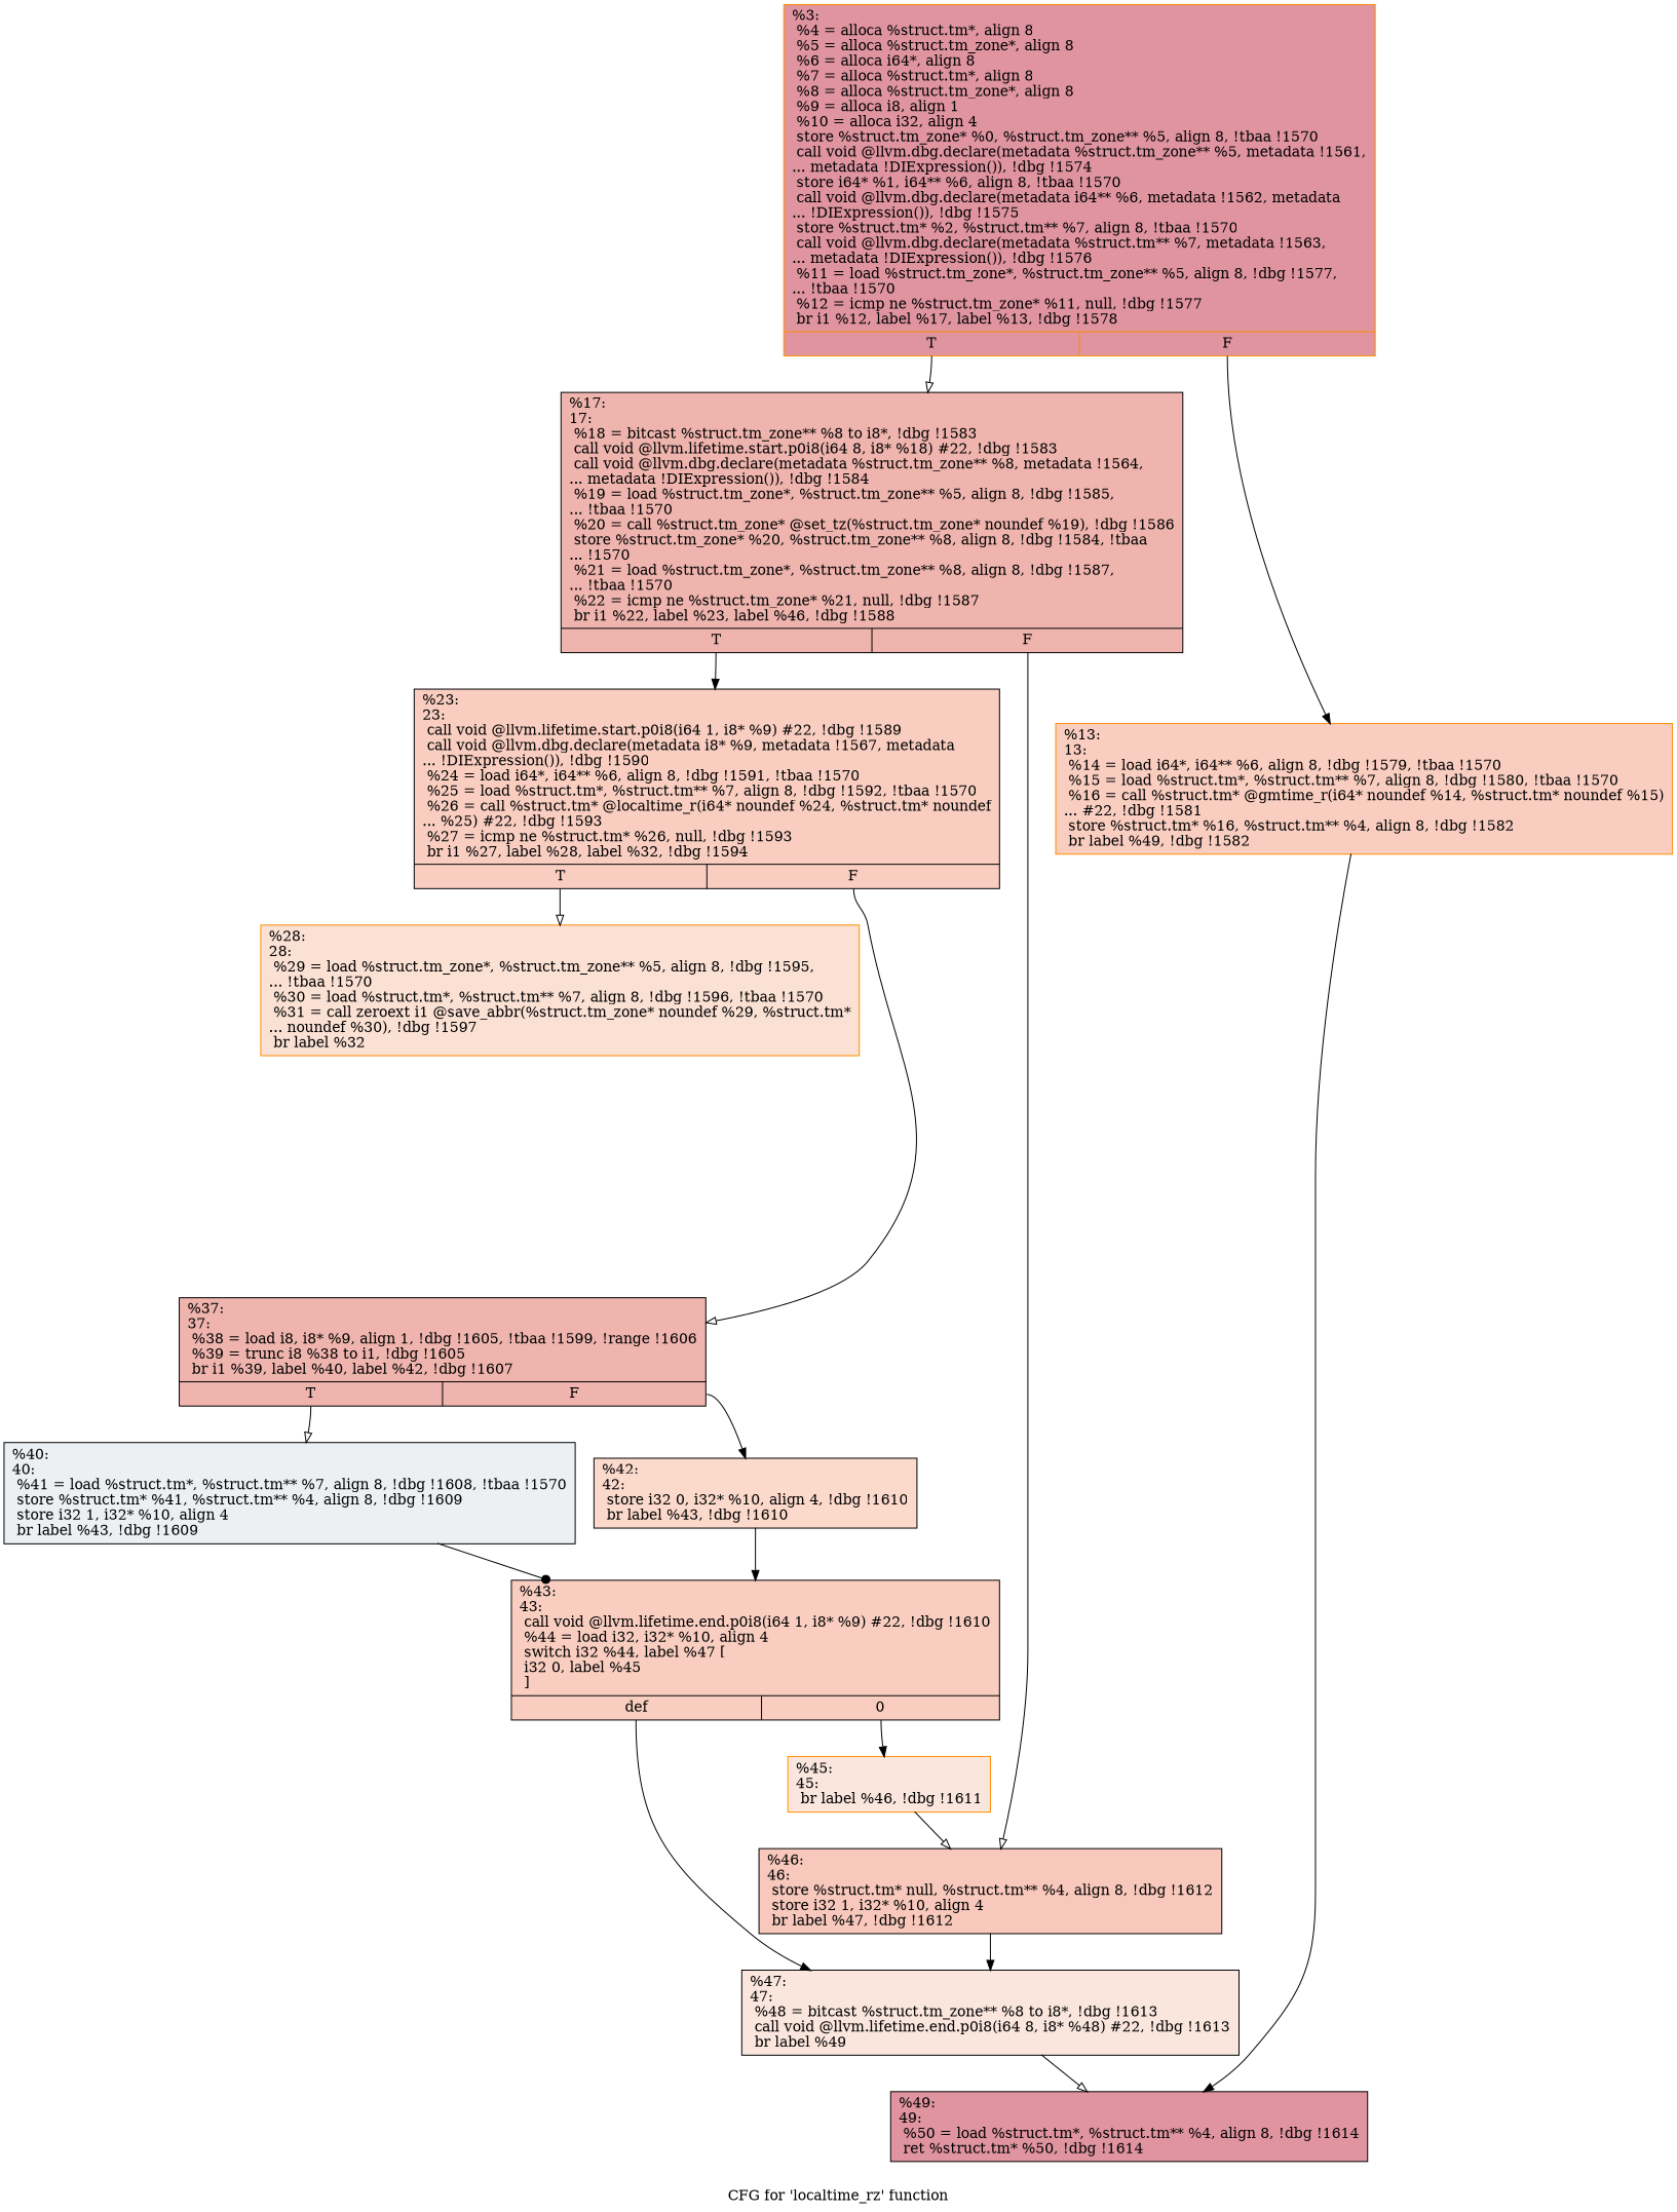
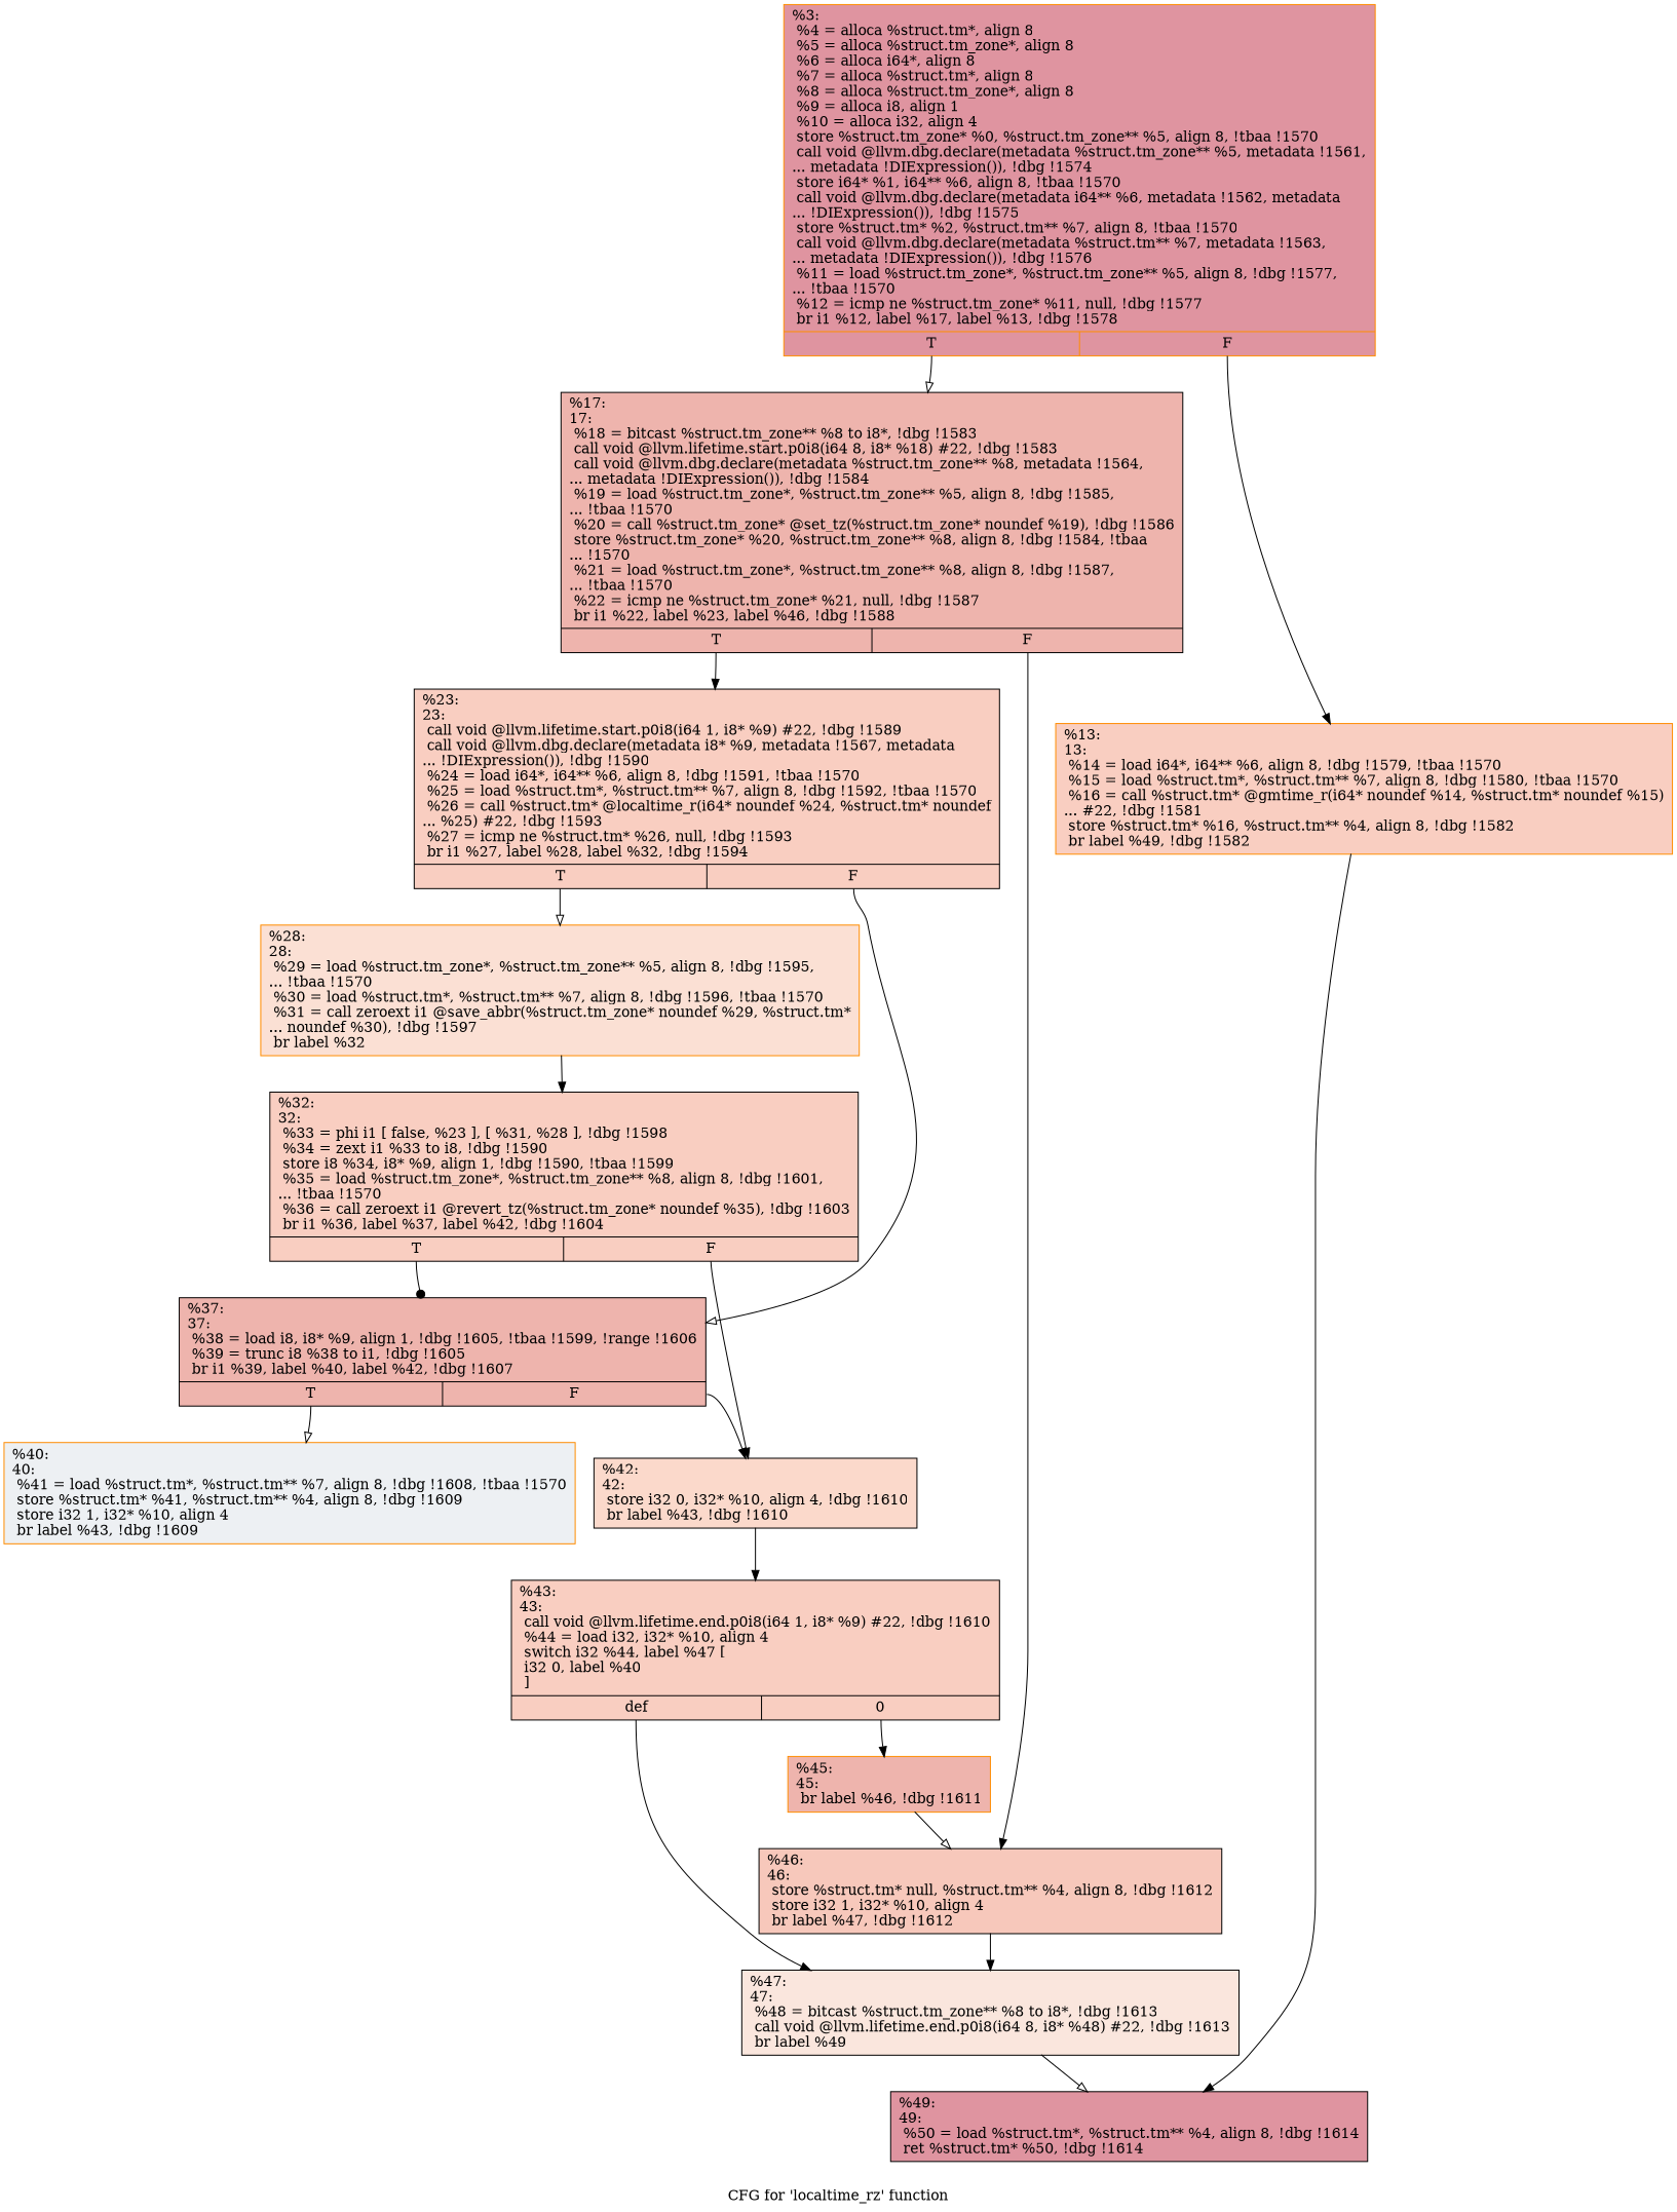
  digraph {
    label="CFG for 'localtime_rz' function"
    node [color=black fillcolor="#f2907270" shape=record style=filled]
    edge [arrowhead=normal]
    n1 [color=darkorange fillcolor="#b70d2870" label="{%3:\l  %4 = alloca %struct.tm*, align 8\l  %5 = alloca %struct.tm_zone*, align 8\l  %6 = alloca i64*, align 8\l  %7 = alloca %struct.tm*, align 8\l  %8 = alloca %struct.tm_zone*, align 8\l  %9 = alloca i8, align 1\l  %10 = alloca i32, align 4\l  store %struct.tm_zone* %0, %struct.tm_zone** %5, align 8, !tbaa !1570\l  call void @llvm.dbg.declare(metadata %struct.tm_zone** %5, metadata !1561,\l... metadata !DIExpression()), !dbg !1574\l  store i64* %1, i64** %6, align 8, !tbaa !1570\l  call void @llvm.dbg.declare(metadata i64** %6, metadata !1562, metadata\l... !DIExpression()), !dbg !1575\l  store %struct.tm* %2, %struct.tm** %7, align 8, !tbaa !1570\l  call void @llvm.dbg.declare(metadata %struct.tm** %7, metadata !1563,\l... metadata !DIExpression()), !dbg !1576\l  %11 = load %struct.tm_zone*, %struct.tm_zone** %5, align 8, !dbg !1577,\l... !tbaa !1570\l  %12 = icmp ne %struct.tm_zone* %11, null, !dbg !1577\l  br i1 %12, label %17, label %13, !dbg !1578\l|{<s0>T|<s1>F}}"]
    n2 [fillcolor="#d8564670" label="{%17:\l17:                                               \l  %18 = bitcast %struct.tm_zone** %8 to i8*, !dbg !1583\l  call void @llvm.lifetime.start.p0i8(i64 8, i8* %18) #22, !dbg !1583\l  call void @llvm.dbg.declare(metadata %struct.tm_zone** %8, metadata !1564,\l... metadata !DIExpression()), !dbg !1584\l  %19 = load %struct.tm_zone*, %struct.tm_zone** %5, align 8, !dbg !1585,\l... !tbaa !1570\l  %20 = call %struct.tm_zone* @set_tz(%struct.tm_zone* noundef %19), !dbg !1586\l  store %struct.tm_zone* %20, %struct.tm_zone** %8, align 8, !dbg !1584, !tbaa\l... !1570\l  %21 = load %struct.tm_zone*, %struct.tm_zone** %8, align 8, !dbg !1587,\l... !tbaa !1570\l  %22 = icmp ne %struct.tm_zone* %21, null, !dbg !1587\l  br i1 %22, label %23, label %46, !dbg !1588\l|{<s0>T|<s1>F}}"]
    n3 [color=darkorange label="{%13:\l13:                                               \l  %14 = load i64*, i64** %6, align 8, !dbg !1579, !tbaa !1570\l  %15 = load %struct.tm*, %struct.tm** %7, align 8, !dbg !1580, !tbaa !1570\l  %16 = call %struct.tm* @gmtime_r(i64* noundef %14, %struct.tm* noundef %15)\l... #22, !dbg !1581\l  store %struct.tm* %16, %struct.tm** %4, align 8, !dbg !1582\l  br label %49, !dbg !1582\l}"]
    n4 [label="{%23:\l23:                                               \l  call void @llvm.lifetime.start.p0i8(i64 1, i8* %9) #22, !dbg !1589\l  call void @llvm.dbg.declare(metadata i8* %9, metadata !1567, metadata\l... !DIExpression()), !dbg !1590\l  %24 = load i64*, i64** %6, align 8, !dbg !1591, !tbaa !1570\l  %25 = load %struct.tm*, %struct.tm** %7, align 8, !dbg !1592, !tbaa !1570\l  %26 = call %struct.tm* @localtime_r(i64* noundef %24, %struct.tm* noundef\l... %25) #22, !dbg !1593\l  %27 = icmp ne %struct.tm* %26, null, !dbg !1593\l  br i1 %27, label %28, label %32, !dbg !1594\l|{<s0>T|<s1>F}}"]
    n5 [fillcolor="#ed836670" label="{%46:\l46:                                               \l  store %struct.tm* null, %struct.tm** %4, align 8, !dbg !1612\l  store i32 1, i32* %10, align 4\l  br label %47, !dbg !1612\l}"]
    n6 [fillcolor="#b70d2870" label="{%49:\l49:                                               \l  %50 = load %struct.tm*, %struct.tm** %4, align 8, !dbg !1614\l  ret %struct.tm* %50, !dbg !1614\l}"]
    n7 [color=darkorange fillcolor="#f7b99e70" label="{%28:\l28:                                               \l  %29 = load %struct.tm_zone*, %struct.tm_zone** %5, align 8, !dbg !1595,\l... !tbaa !1570\l  %30 = load %struct.tm*, %struct.tm** %7, align 8, !dbg !1596, !tbaa !1570\l  %31 = call zeroext i1 @save_abbr(%struct.tm_zone* noundef %29, %struct.tm*\l... noundef %30), !dbg !1597\l  br label %32\l}"]
    n8 [fillcolor="#d8564670" label="{%37:\l37:                                               \l  %38 = load i8, i8* %9, align 1, !dbg !1605, !tbaa !1599, !range !1606\l  %39 = trunc i8 %38 to i1, !dbg !1605\l  br i1 %39, label %40, label %42, !dbg !1607\l|{<s0>T|<s1>F}}"]
    n9 [fillcolor="#f3c7b170" label="{%47:\l47:                                               \l  %48 = bitcast %struct.tm_zone** %8 to i8*, !dbg !1613\l  call void @llvm.lifetime.end.p0i8(i64 8, i8* %48) #22, !dbg !1613\l  br label %49\l}"]
+   n10 [label="{%32:\l32:                                               \l  %33 = phi i1 [ false, %23 ], [ %31, %28 ], !dbg !1598\l  %34 = zext i1 %33 to i8, !dbg !1590\l  store i8 %34, i8* %9, align 1, !dbg !1590, !tbaa !1599\l  %35 = load %struct.tm_zone*, %struct.tm_zone** %8, align 8, !dbg !1601,\l... !tbaa !1570\l  %36 = call zeroext i1 @revert_tz(%struct.tm_zone* noundef %35), !dbg !1603\l  br i1 %36, label %37, label %42, !dbg !1604\l|{<s0>T|<s1>F}}"]
    n11 [fillcolor="#f7a88970" label="{%42:\l42:                                               \l  store i32 0, i32* %10, align 4, !dbg !1610\l  br label %43, !dbg !1610\l}"]
-   n12 [fillcolor="#d6dce470" label="{%40:\l40:                                               \l  %41 = load %struct.tm*, %struct.tm** %7, align 8, !dbg !1608, !tbaa !1570\l  store %struct.tm* %41, %struct.tm** %4, align 8, !dbg !1609\l  store i32 1, i32* %10, align 4\l  br label %43, !dbg !1609\l}"]
-   n13 [label="{%43:\l43:                                               \l  call void @llvm.lifetime.end.p0i8(i64 1, i8* %9) #22, !dbg !1610\l  %44 = load i32, i32* %10, align 4\l  switch i32 %44, label %47 [\l    i32 0, label %45\l  ]\l|{<s0>def|<s1>0}}"]
-   n14 [color=darkorange fillcolor="#f3c7b170" label="{%45:\l45:                                               \l  br label %46, !dbg !1611\l}"]
+   n12 [color=darkorange fillcolor="#d6dce470" label="{%40:\l40:                                               \l  %41 = load %struct.tm*, %struct.tm** %7, align 8, !dbg !1608, !tbaa !1570\l  store %struct.tm* %41, %struct.tm** %4, align 8, !dbg !1609\l  store i32 1, i32* %10, align 4\l  br label %43, !dbg !1609\l}"]
+   n13 [label="{%43:\l43:                                               \l  call void @llvm.lifetime.end.p0i8(i64 1, i8* %9) #22, !dbg !1610\l  %44 = load i32, i32* %10, align 4\l  switch i32 %44, label %47 [\l    i32 0, label %40\l  ]\l|{<s0>def|<s1>0}}"]
+   n14 [color=darkorange fillcolor="#d8564670" label="{%45:\l45:                                               \l  br label %46, !dbg !1611\l}"]
    n1 -> n2 [arrowhead=onormal tailport=s0]
    n1 -> n3 [tailport=s1]
    n2 -> n4 [tailport=s0]
-   n2 -> n5 [arrowhead=onormal tailport=s1]
+   n2 -> n5 [tailport=s1]
    n3 -> n6
    n4 -> n7 [arrowhead=onormal tailport=s0]
    n4 -> n8 [arrowhead=onormal tailport=s1]
    n5 -> n9
+   n7 -> n10
    n8 -> n11 [tailport=s1]
    n8 -> n12 [arrowhead=onormal tailport=s0]
    n9 -> n6 [arrowhead=onormal]
+   n10 -> n8 [arrowhead=dot tailport=s0]
+   n10 -> n11 [tailport=s1]
    n11 -> n13
-   n12 -> n13 [arrowhead=dot]
    n13 -> n9 [tailport=s0]
    n13 -> n14 [tailport=s1]
    n14 -> n5 [arrowhead=onormal]
  }
